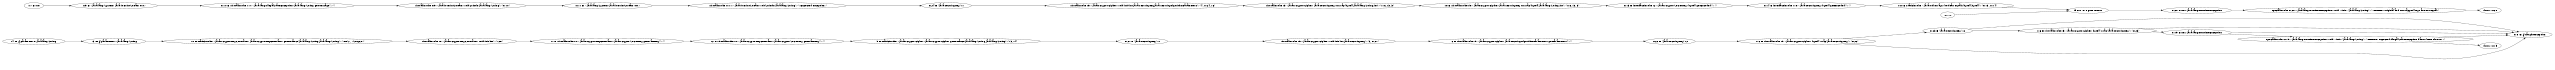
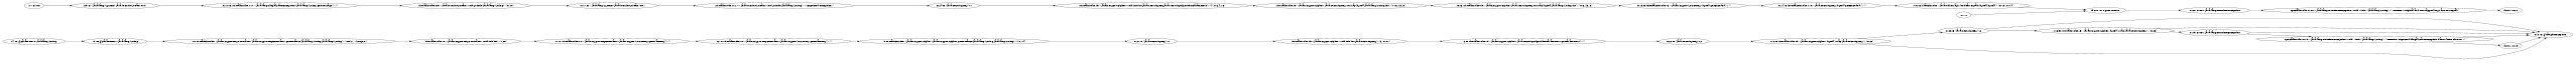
  digraph {
    rankdir=LR
    "r4 := @parameter0: java.lang.String"
    "r3 := @parameter1: java.lang.String"
    "r0 = staticinvoke <javax.crypto.KeyGenerator: javax.crypto.KeyGenerator getInstance(java.lang.String,java.lang.String)>(\"AES\", \"SunJCE\")"
    "virtualinvoke r0.<javax.crypto.KeyGenerator: void init(int)>(128)"
    "r1 = virtualinvoke r0.<javax.crypto.KeyGenerator: javax.crypto.SecretKey generateKey()>()"
    "r2 = virtualinvoke r0.<javax.crypto.KeyGenerator: javax.crypto.SecretKey generateKey()>()"
    "r5 = staticinvoke <javax.crypto.Cipher: javax.crypto.Cipher getInstance(java.lang.String,java.lang.String)>(r3, r4)"
    "$r21 = (java.security.Key) r1"
    "virtualinvoke r5.<javax.crypto.Cipher: void init(int,java.security.Key)>(3, $r21)"
    "r6 = virtualinvoke r5.<javax.crypto.Cipher: java.security.AlgorithmParameters getParameters()>()"
    "$r22 = (java.security.Key) r2"
    "r16 = virtualinvoke r5.<javax.crypto.Cipher: byte[] wrap(java.security.Key)>($r22)"
    "$r23 = (java.security.Key) r2"
    "$r8 := @caughtexception"
    "r16 = virtualinvoke r5.<javax.crypto.Cipher: byte[] wrap(java.security.Key)>($r23)"
    "$r19 = new java.lang.RuntimeException"
    "specialinvoke $r19.<java.lang.RuntimeException: void <init>(java.lang.String)>(\"FAILED: expected IllegalStateException hasn\'t been thrown \")"
    "throw $r19"
    "r17 = $r8"
    "$r9 = <java.lang.System: java.io.PrintStream out>"
    "$r10 = virtualinvoke r17.<java.lang.IllegalStateException: java.lang.String getMessage()>()"
    "virtualinvoke $r9.<java.io.PrintStream: void println(java.lang.String)>($r10)"
    "$r11 = <java.lang.System: java.io.PrintStream out>"
    "virtualinvoke $r11.<java.io.PrintStream: void println(java.lang.String)>(\"Expected exception\")"
    "$r24 = (java.security.Key) r1"
    "virtualinvoke r5.<javax.crypto.Cipher: void init(int,java.security.Key,java.security.AlgorithmParameters)>(4, $r24, r6)"
    "virtualinvoke r5.<javax.crypto.Cipher: java.security.Key unwrap(byte[],java.lang.String,int)>(r16, r3, 3)"
    "r18 = virtualinvoke r5.<javax.crypto.Cipher: java.security.Key unwrap(byte[],java.lang.String,int)>(r16, r3, 3)"
    "$r13 = interfaceinvoke r2.<javax.crypto.SecretKey: byte[] getEncoded()>()"
    "$r14 = interfaceinvoke r18.<java.security.Key: byte[] getEncoded()>()"
    "$z0 = staticinvoke <java.util.Arrays: boolean equals(byte[],byte[])>($r13, $r14)"
    "if $z0 != 0 goto return"
    "$r20 = new java.lang.RuntimeException"
    "specialinvoke $r20.<java.lang.RuntimeException: void <init>(java.lang.String)>(\"FAILED: original and unwrapped keys are not equal\")"
    return
    "throw $r20"
    "r4 := @parameter0: java.lang.String" -> "r3 := @parameter1: java.lang.String"
    "r3 := @parameter1: java.lang.String" -> "r0 = staticinvoke <javax.crypto.KeyGenerator: javax.crypto.KeyGenerator getInstance(java.lang.String,java.lang.String)>(\"AES\", \"SunJCE\")"
    "r0 = staticinvoke <javax.crypto.KeyGenerator: javax.crypto.KeyGenerator getInstance(java.lang.String,java.lang.String)>(\"AES\", \"SunJCE\")" -> "virtualinvoke r0.<javax.crypto.KeyGenerator: void init(int)>(128)"
    "virtualinvoke r0.<javax.crypto.KeyGenerator: void init(int)>(128)" -> "r1 = virtualinvoke r0.<javax.crypto.KeyGenerator: javax.crypto.SecretKey generateKey()>()"
    "r1 = virtualinvoke r0.<javax.crypto.KeyGenerator: javax.crypto.SecretKey generateKey()>()" -> "r2 = virtualinvoke r0.<javax.crypto.KeyGenerator: javax.crypto.SecretKey generateKey()>()"
    "r2 = virtualinvoke r0.<javax.crypto.KeyGenerator: javax.crypto.SecretKey generateKey()>()" -> "r5 = staticinvoke <javax.crypto.Cipher: javax.crypto.Cipher getInstance(java.lang.String,java.lang.String)>(r3, r4)"
    "r5 = staticinvoke <javax.crypto.Cipher: javax.crypto.Cipher getInstance(java.lang.String,java.lang.String)>(r3, r4)" -> "$r21 = (java.security.Key) r1"
    "$r21 = (java.security.Key) r1" -> "virtualinvoke r5.<javax.crypto.Cipher: void init(int,java.security.Key)>(3, $r21)"
    "virtualinvoke r5.<javax.crypto.Cipher: void init(int,java.security.Key)>(3, $r21)" -> "r6 = virtualinvoke r5.<javax.crypto.Cipher: java.security.AlgorithmParameters getParameters()>()"
    "r6 = virtualinvoke r5.<javax.crypto.Cipher: java.security.AlgorithmParameters getParameters()>()" -> "$r22 = (java.security.Key) r2"
    "$r22 = (java.security.Key) r2" -> "r16 = virtualinvoke r5.<javax.crypto.Cipher: byte[] wrap(java.security.Key)>($r22)"
    "r16 = virtualinvoke r5.<javax.crypto.Cipher: byte[] wrap(java.security.Key)>($r22)" -> "$r23 = (java.security.Key) r2"
    "r16 = virtualinvoke r5.<javax.crypto.Cipher: byte[] wrap(java.security.Key)>($r22)" -> "$r8 := @caughtexception"
    "$r23 = (java.security.Key) r2" -> "$r8 := @caughtexception"
    "$r23 = (java.security.Key) r2" -> "r16 = virtualinvoke r5.<javax.crypto.Cipher: byte[] wrap(java.security.Key)>($r23)"
    "r16 = virtualinvoke r5.<javax.crypto.Cipher: byte[] wrap(java.security.Key)>($r23)" -> "$r8 := @caughtexception"
    "r16 = virtualinvoke r5.<javax.crypto.Cipher: byte[] wrap(java.security.Key)>($r23)" -> "$r19 = new java.lang.RuntimeException"
    "$r19 = new java.lang.RuntimeException" -> "$r8 := @caughtexception"
    "$r19 = new java.lang.RuntimeException" -> "specialinvoke $r19.<java.lang.RuntimeException: void <init>(java.lang.String)>(\"FAILED: expected IllegalStateException hasn\'t been thrown \")"
    "specialinvoke $r19.<java.lang.RuntimeException: void <init>(java.lang.String)>(\"FAILED: expected IllegalStateException hasn\'t been thrown \")" -> "$r8 := @caughtexception"
    "specialinvoke $r19.<java.lang.RuntimeException: void <init>(java.lang.String)>(\"FAILED: expected IllegalStateException hasn\'t been thrown \")" -> "throw $r19"
+   "throw $r19" -> "$r8 := @caughtexception"
    "r17 = $r8" -> "$r9 = <java.lang.System: java.io.PrintStream out>"
    "$r9 = <java.lang.System: java.io.PrintStream out>" -> "$r10 = virtualinvoke r17.<java.lang.IllegalStateException: java.lang.String getMessage()>()"
    "$r10 = virtualinvoke r17.<java.lang.IllegalStateException: java.lang.String getMessage()>()" -> "virtualinvoke $r9.<java.io.PrintStream: void println(java.lang.String)>($r10)"
    "virtualinvoke $r9.<java.io.PrintStream: void println(java.lang.String)>($r10)" -> "$r11 = <java.lang.System: java.io.PrintStream out>"
    "$r11 = <java.lang.System: java.io.PrintStream out>" -> "virtualinvoke $r11.<java.io.PrintStream: void println(java.lang.String)>(\"Expected exception\")"
    "virtualinvoke $r11.<java.io.PrintStream: void println(java.lang.String)>(\"Expected exception\")" -> "$r24 = (java.security.Key) r1"
    "$r24 = (java.security.Key) r1" -> "virtualinvoke r5.<javax.crypto.Cipher: void init(int,java.security.Key,java.security.AlgorithmParameters)>(4, $r24, r6)"
    "virtualinvoke r5.<javax.crypto.Cipher: void init(int,java.security.Key,java.security.AlgorithmParameters)>(4, $r24, r6)" -> "virtualinvoke r5.<javax.crypto.Cipher: java.security.Key unwrap(byte[],java.lang.String,int)>(r16, r3, 3)"
    "virtualinvoke r5.<javax.crypto.Cipher: java.security.Key unwrap(byte[],java.lang.String,int)>(r16, r3, 3)" -> "r18 = virtualinvoke r5.<javax.crypto.Cipher: java.security.Key unwrap(byte[],java.lang.String,int)>(r16, r3, 3)"
    "r18 = virtualinvoke r5.<javax.crypto.Cipher: java.security.Key unwrap(byte[],java.lang.String,int)>(r16, r3, 3)" -> "$r13 = interfaceinvoke r2.<javax.crypto.SecretKey: byte[] getEncoded()>()"
    "$r13 = interfaceinvoke r2.<javax.crypto.SecretKey: byte[] getEncoded()>()" -> "$r14 = interfaceinvoke r18.<java.security.Key: byte[] getEncoded()>()"
    "$r14 = interfaceinvoke r18.<java.security.Key: byte[] getEncoded()>()" -> "$z0 = staticinvoke <java.util.Arrays: boolean equals(byte[],byte[])>($r13, $r14)"
    "$z0 = staticinvoke <java.util.Arrays: boolean equals(byte[],byte[])>($r13, $r14)" -> "if $z0 != 0 goto return"
    "if $z0 != 0 goto return" -> "$r20 = new java.lang.RuntimeException"
    "$r20 = new java.lang.RuntimeException" -> "specialinvoke $r20.<java.lang.RuntimeException: void <init>(java.lang.String)>(\"FAILED: original and unwrapped keys are not equal\")"
    "specialinvoke $r20.<java.lang.RuntimeException: void <init>(java.lang.String)>(\"FAILED: original and unwrapped keys are not equal\")" -> "throw $r20"
    return -> "if $z0 != 0 goto return"
  }
